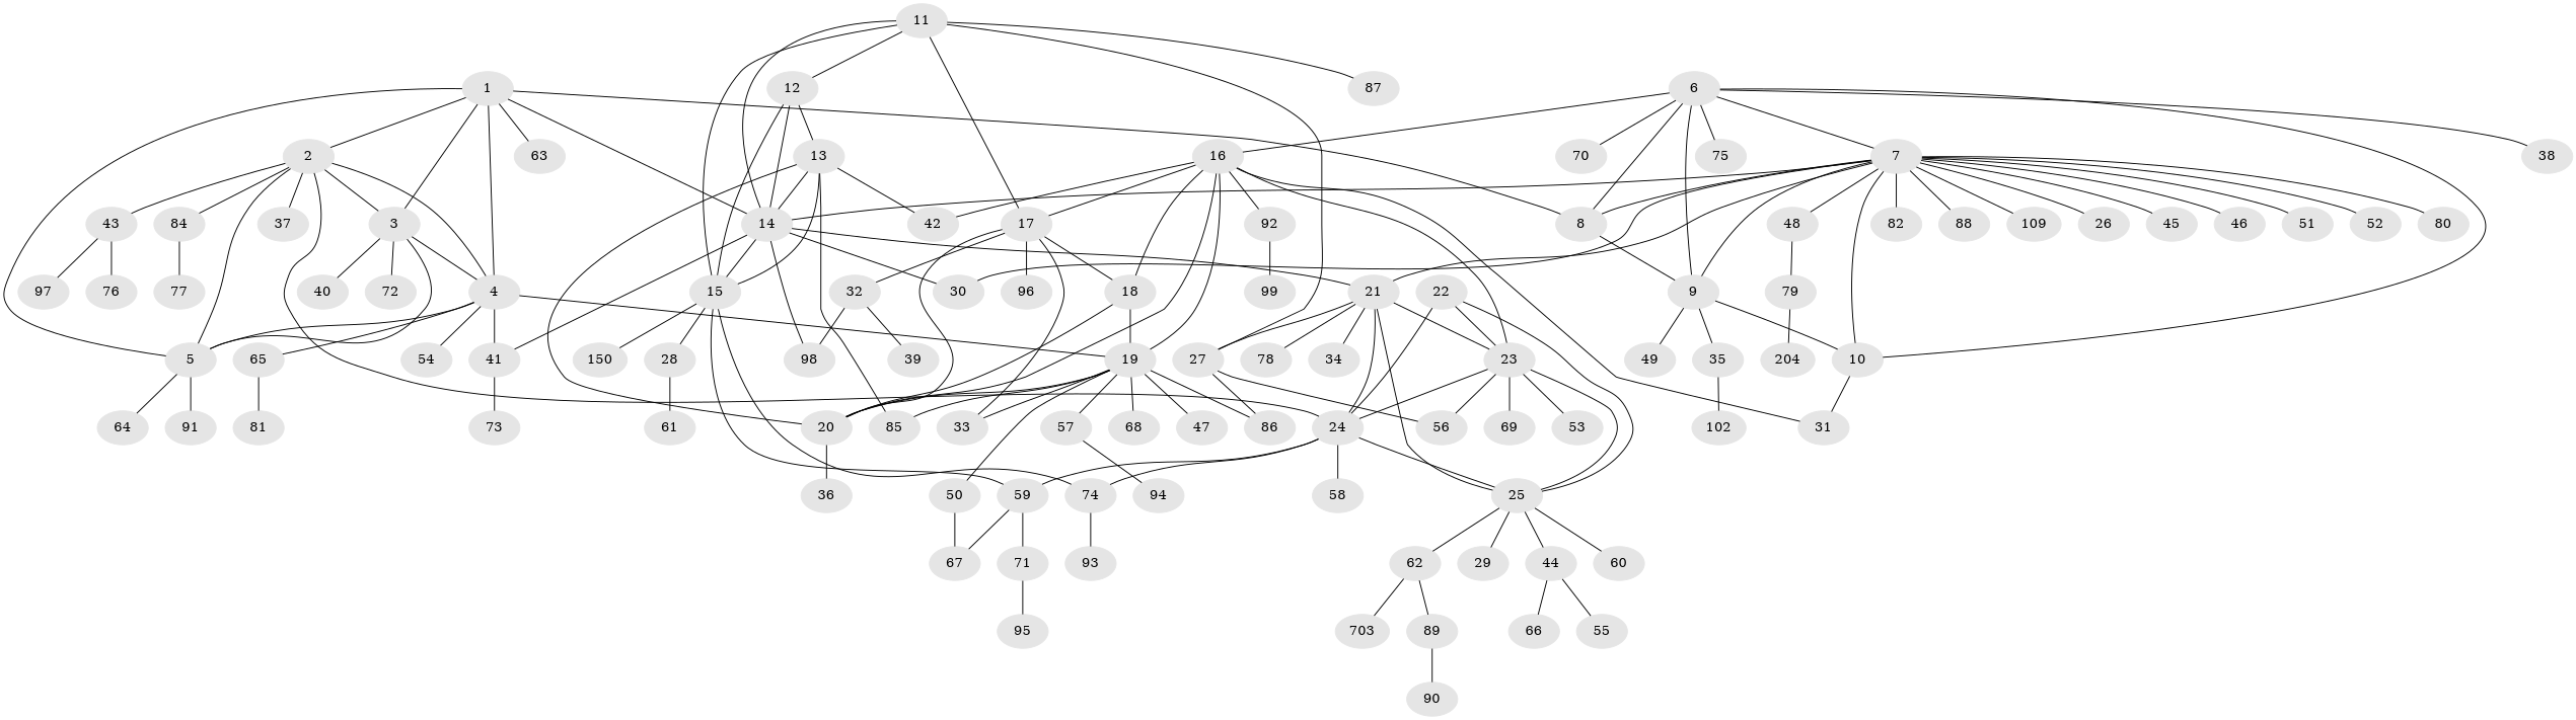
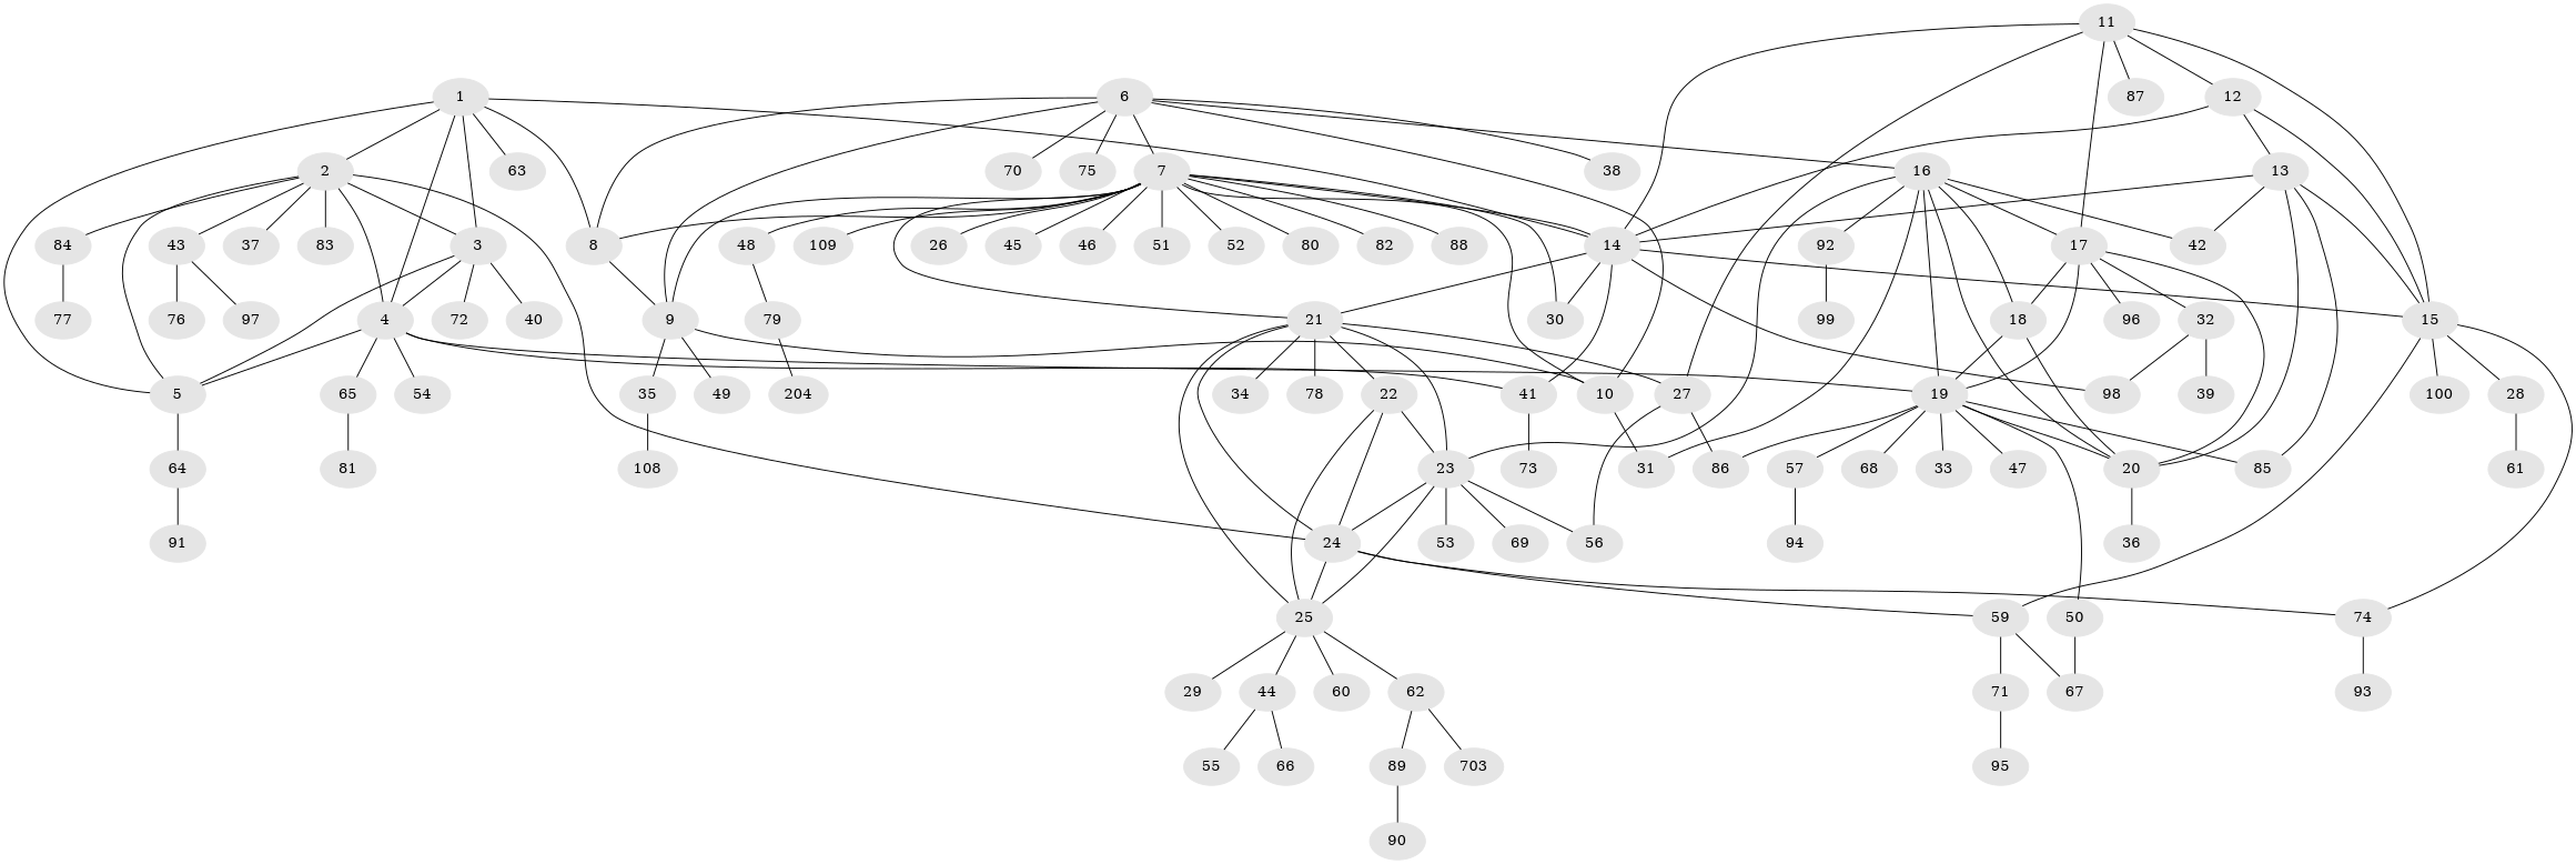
  graph {
    node [color=gray90 style=filled]
    1
    2
    3
    4
    5
    8
    14
    63
    24
    37
    43
+   83
    84
    40
    72
    19
    41
    54
    65
    64
    91
    9
    21
    30
    15
    98
    59
    74
    25
-   58
    76
    97
    77
    20
    85
    33
    47
    50
    57
    68
    86
    73
    81
    6
    7
    10
    16
    38
    70
    75
    26
    45
    46
    48
    51
    52
    80
    82
    88
    n60 [label=109]
    35
    49
    31
    42
    17
    18
    23
    92
    27
    22
    34
    78
    79
-   102
+   102 [label=108]
    11
    12
    87
    13
    28
-   100 [label=150]
+   100
    56
    36
    61
    67
    71
    93
    32
    96
    53
    69
    99
    39
    94
    29
    44
    60
    62
    55
    66
    89
    n101 [label=703]
    n102 [label=204]
    95
    90
    1 -- 2
    1 -- 3
    1 -- 4
    1 -- 5
    1 -- 8
    1 -- 14
    1 -- 63
    2 -- 3
    2 -- 4
    2 -- 5
    2 -- 24
    2 -- 37
    2 -- 43
+   2 -- 83
    2 -- 84
    3 -- 4
    3 -- 5
    3 -- 40
    3 -- 72
    4 -- 5
    4 -- 19
    4 -- 41
    4 -- 54
    4 -- 65
    5 -- 64
-   5 -- 91
+   64 -- 91
    8 -- 9
    14 -- 41
    14 -- 21
    14 -- 30
    14 -- 15
    14 -- 98
    24 -- 59
    24 -- 74
    24 -- 25
-   24 -- 58
    43 -- 76
    43 -- 97
    84 -- 77
    19 -- 20
    19 -- 85
    19 -- 33
    19 -- 47
    19 -- 50
    19 -- 57
    19 -- 68
    19 -- 86
    41 -- 73
    65 -- 81
    9 -- 10
    9 -- 35
    9 -- 49
    21 -- 24
    21 -- 25
    21 -- 23
    21 -- 27
+   21 -- 22
    21 -- 34
    21 -- 78
    15 -- 59
    15 -- 74
    15 -- 28
    15 -- 100
    59 -- 67
    59 -- 71
    74 -- 93
    25 -- 29
    25 -- 44
    25 -- 60
    25 -- 62
    20 -- 36
    50 -- 67
    57 -- 94
    6 -- 8
    6 -- 9
    6 -- 7
    6 -- 10
    6 -- 16
    6 -- 38
    6 -- 70
    6 -- 75
    7 -- 8
    7 -- 14
    7 -- 9
    7 -- 21
    7 -- 30
    7 -- 10
    7 -- 26
    7 -- 45
    7 -- 46
    7 -- 48
    7 -- 51
    7 -- 52
    7 -- 80
    7 -- 82
    7 -- 88
    7 -- n60
    10 -- 31
    16 -- 19
    16 -- 20
    16 -- 31
    16 -- 42
    16 -- 17
    16 -- 18
    16 -- 23
    16 -- 92
    48 -- 79
    35 -- 102
-   17 -- 33
+   17 -- 19
    17 -- 20
    17 -- 18
    17 -- 32
    17 -- 96
    18 -- 19
    18 -- 20
    23 -- 24
    23 -- 25
    23 -- 56
    23 -- 53
    23 -- 69
    92 -- 99
    27 -- 86
    27 -- 56
    22 -- 24
    22 -- 25
    22 -- 23
    79 -- n102
    11 -- 14
    11 -- 15
    11 -- 17
    11 -- 27
    11 -- 12
    11 -- 87
    12 -- 14
    12 -- 15
    12 -- 13
    13 -- 14
    13 -- 15
    13 -- 20
    13 -- 85
    13 -- 42
    28 -- 61
    71 -- 95
    32 -- 98
    32 -- 39
    44 -- 55
    44 -- 66
    62 -- 89
    62 -- n101
    89 -- 90
  }
